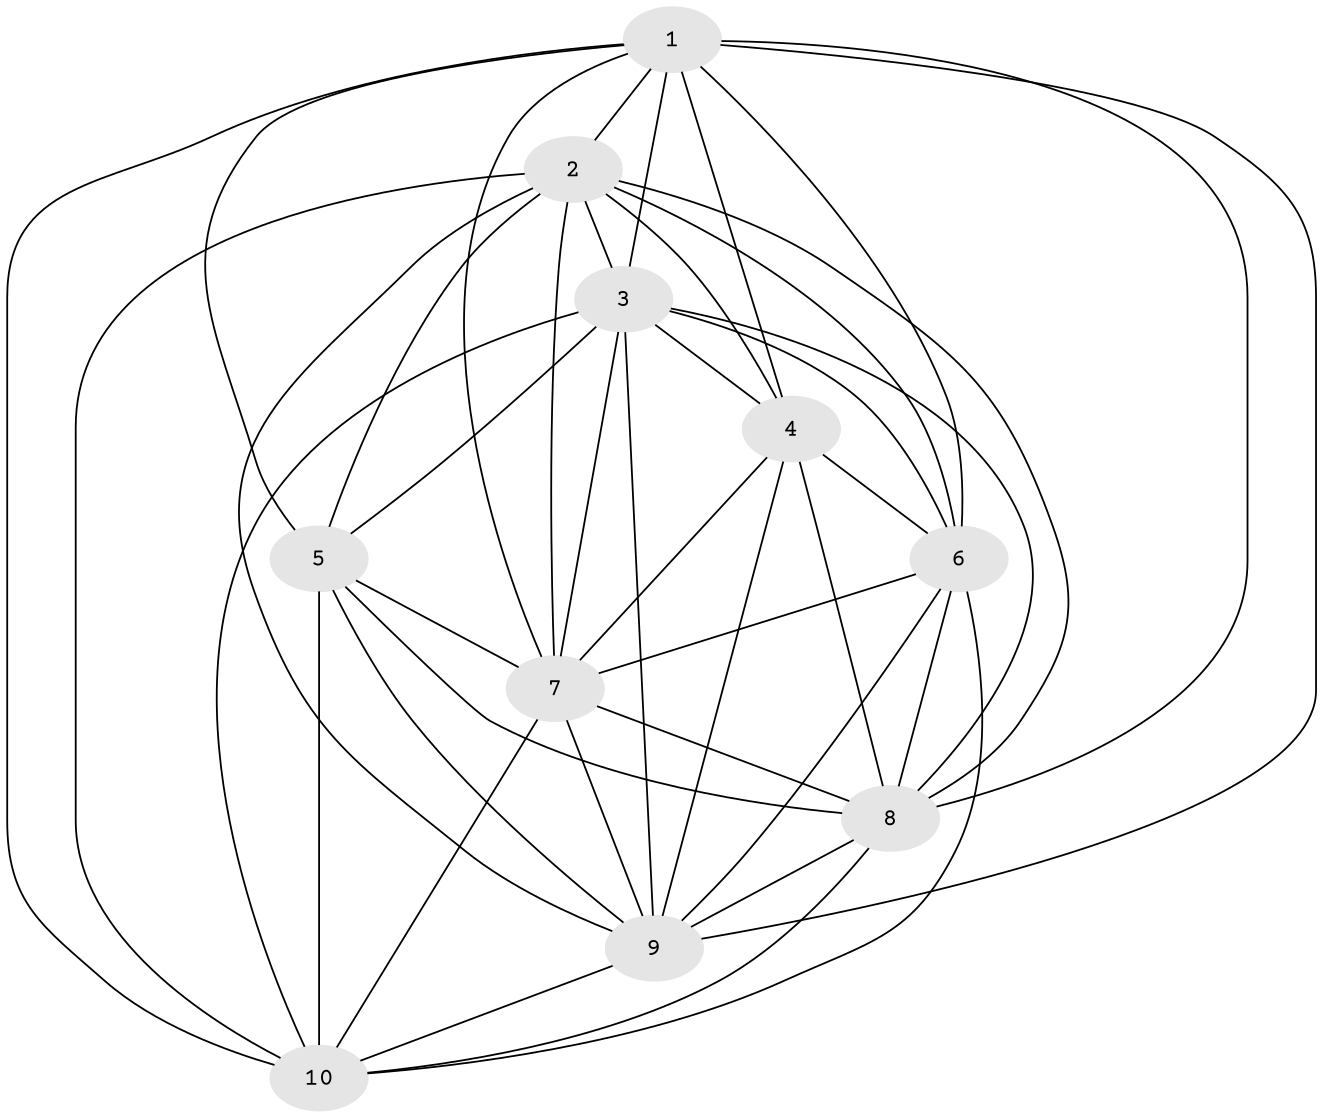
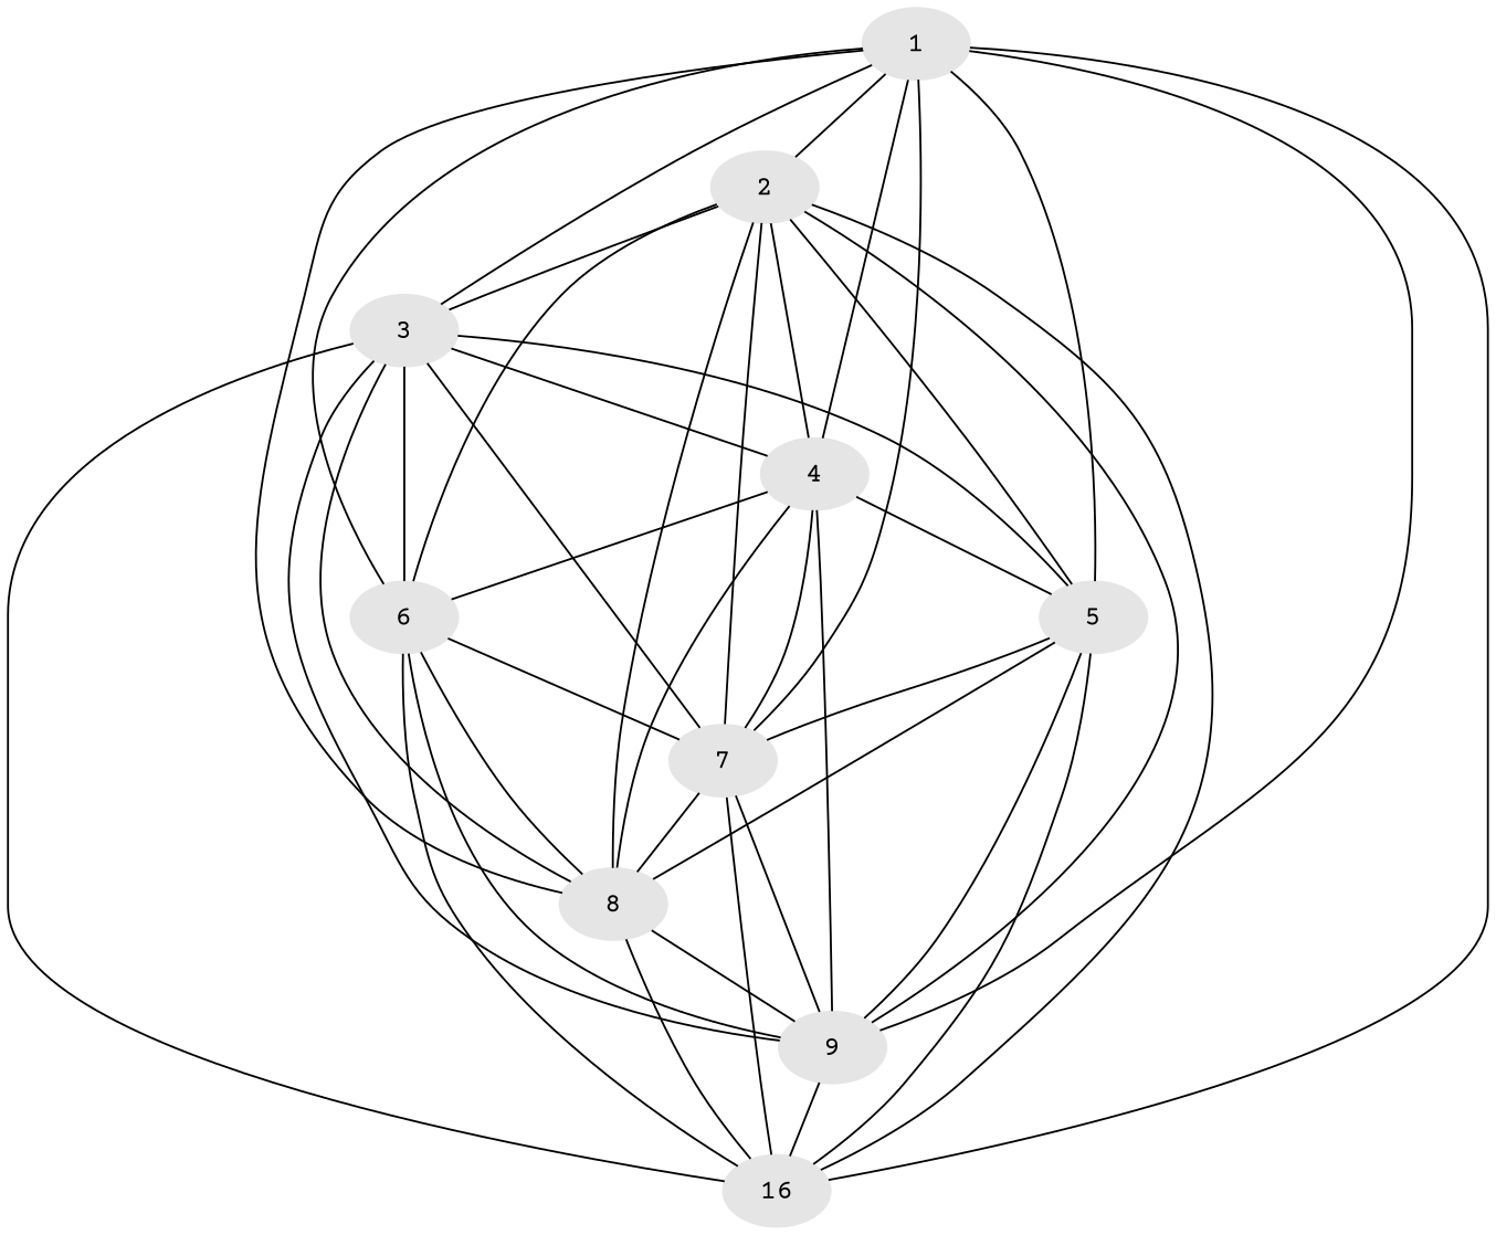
  graph {
    fontname="Courier Prime"
    node [color=gray90 fontname="Courier Prime" style=filled]
    edge [fontname="Courier Prime"]
    1 [super="+20"]
    2 [super="+11+13+17"]
    3 [super="+13+19"]
    4 [super="+11"]
    5 [super="+14+16+20"]
    6 [super="+14"]
    7 [super="+12"]
    8
    9 [super="+12+18"]
-   10
+   10 [label=16]
    1 -- 2
    1 -- 3
    1 -- 4
    1 -- 5
    1 -- 6
    1 -- 7
    1 -- 8
    1 -- 9
    1 -- 10
    2 -- 3
    2 -- 4
    2 -- 5
    2 -- 6
    2 -- 7
    2 -- 8
    2 -- 9
    2 -- 10
    3 -- 4
    3 -- 5
    3 -- 6
    3 -- 7
    3 -- 8
    3 -- 9
    3 -- 10
+   4 -- 5
    4 -- 6
    4 -- 7
    4 -- 8
    4 -- 9
    5 -- 7
    5 -- 8
    5 -- 9
    5 -- 10
    6 -- 7
    6 -- 8
    6 -- 9
    6 -- 10
    7 -- 8
    7 -- 9
    7 -- 10
    8 -- 9
    8 -- 10
    9 -- 10
  }
